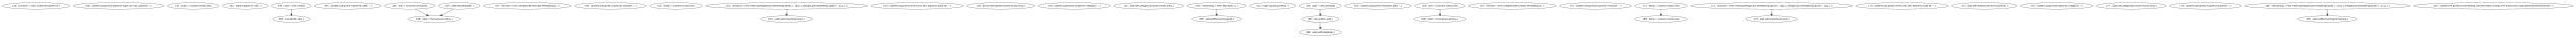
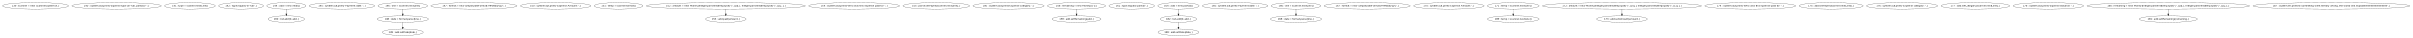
  digraph {
    fontname=Nunito
    node [fontname=Nunito]
    edge [fontname=Nunito]
    "139 : scanner = new Scanner(System.in, )"
    "140 : System.out.print(\"Expense type (in-full, partial)? \", )"
    "141 : type = scanner.nextLine()"
    "142 : type.equals(\"in-full\", )"
    "144 : add = new infull()"
    "160 : list.add(0, add, )"
    "145 : System.out.print(\"Payment date: \", )"
    "146 : line = scanner.nextLine()"
    "148 : date = format.parse(line, )"
    "149 : add.setDate(date, )"
    "147 : format = new SimpleDateFormat(\"MM/dd/yyyy\", )"
    "150 : System.out.print(\"Expense Amount: \", )"
-   "151 : temp = scanner.nextLine()"
+   "151 : temp = scanner.nextLine()" [label="151 : temp = scanner.format()"]
    "152 : amount = new Money(Integer.parseInt(temp.split(\"\\.\", )[0], ), Integer.parseInt(temp.split(\"\\.\", )[1], ), )"
-   "153 : add.setAmount(amount, )"
+   "153 : add.setAmount(amount, )" [label="153 : add.paid(amount, )"]
    "154 : System.out.print(\"Who was this expense paid to? \", )"
    n17 [label="155 : parse.setPayee(scanner.nextLine(), )"]
    "156 : System.out.print(\"Expense category: \", )"
-   "157 : add.setCategory(scanner.nextLine(), )"
    n20 [label="159 : add.setRemaining(add, )"]
    "158 : remaining = new Money(0, 0, )"
    "162 : type.equals(\"partial\", )"
    "164 : add = new partial()"
    "182 : list.add(0, add, )"
    "169 : add.setDate(date, )"
    "165 : System.out.print(\"Payment date: \", )"
    "166 : line = scanner.nextLine()"
    "168 : date = format.parse(line, )"
    "167 : format = new SimpleDateFormat(\"MM/dd/yyyy\", )"
    "170 : System.out.print(\"Expense Amount: \", )"
    n31 [label="189 : temp = scanner.nextLine()"]
    "171 : temp = scanner.nextLine()"
    "172 : amount = new Money(Integer.parseInt(temp.split(\"\\.\", )[0], ), Integer.parseInt(temp.split(\"\\.\", )[1], ), )"
    "173 : add.setAmount(amount, )"
    "174 : System.out.print(\"Who was this epxense paid to? \", )"
    "175 : add.setPayee(scanner.nextLine(), )"
    "176 : System.out.print(\"Expense category: \", )"
    "177 : add.setCategory(scanner.nextLine(), )"
    "178 : System.out.print(\"Expense Balance: \", )"
    "180 : remaining = new Money(Integer.parseInt(temp.split(\"\\.\", )[0], ), Integer.parseInt(temp.split(\"\\.\", )[1], ), )"
    "181 : add.setRemaining(remaining, )"
    "187 : System.err.println(\"Something went terribly wrong, the world will explodeeeeeeeeeeeeeeeee\", )"
    "144 : add = new infull()" -> "160 : list.add(0, add, )"
    "146 : line = scanner.nextLine()" -> "148 : date = format.parse(line, )"
-   "149 : add.setDate(date, )" -> "148 : date = format.parse(line, )"
+   "148 : date = format.parse(line, )" -> "149 : add.setDate(date, )"
    "152 : amount = new Money(Integer.parseInt(temp.split(\"\\.\", )[0], ), Integer.parseInt(temp.split(\"\\.\", )[1], ), )" -> "153 : add.setAmount(amount, )"
    "158 : remaining = new Money(0, 0, )" -> n20
    "164 : add = new partial()" -> "182 : list.add(0, add, )"
    "182 : list.add(0, add, )" -> "169 : add.setDate(date, )"
    "166 : line = scanner.nextLine()" -> "168 : date = format.parse(line, )"
    "171 : temp = scanner.nextLine()" -> n31 [style=dashed]
    "172 : amount = new Money(Integer.parseInt(temp.split(\"\\.\", )[0], ), Integer.parseInt(temp.split(\"\\.\", )[1], ), )" -> "173 : add.setAmount(amount, )"
    "180 : remaining = new Money(Integer.parseInt(temp.split(\"\\.\", )[0], ), Integer.parseInt(temp.split(\"\\.\", )[1], ), )" -> "181 : add.setRemaining(remaining, )"
  }
